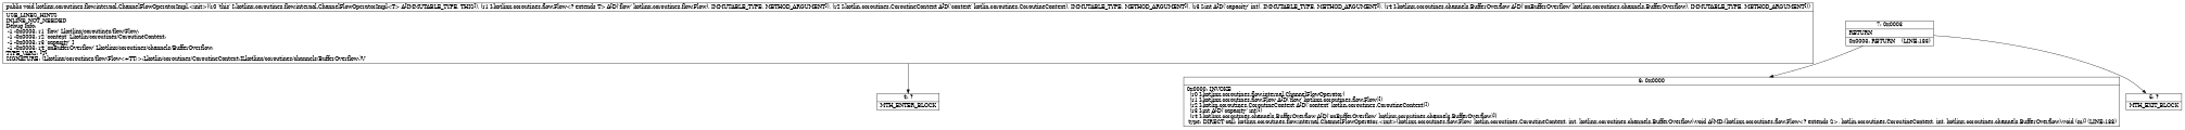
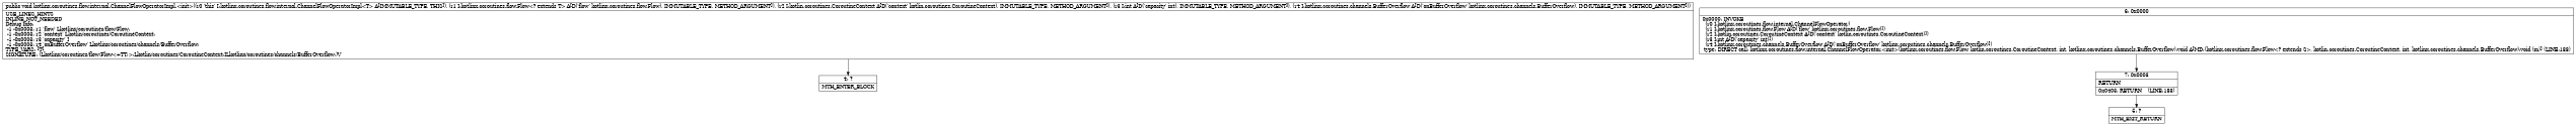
  digraph {
    node [shape=record]
    n1 [label="{4\:\ ?|MTH_ENTER_BLOCK\l}"]
    n2 [label="{6\:\ 0x0000|0x0000: INVOKE  \l  (r0 I:kotlinx.coroutines.flow.internal.ChannelFlowOperator)\l  (r1 I:kotlinx.coroutines.flow.Flow A[D('flow' kotlinx.coroutines.flow.Flow)])\l  (r2 I:kotlin.coroutines.CoroutineContext A[D('context' kotlin.coroutines.CoroutineContext)])\l  (r3 I:int A[D('capacity' int)])\l  (r4 I:kotlinx.coroutines.channels.BufferOverflow A[D('onBufferOverflow' kotlinx.coroutines.channels.BufferOverflow)])\l type: DIRECT call: kotlinx.coroutines.flow.internal.ChannelFlowOperator.\<init\>(kotlinx.coroutines.flow.Flow, kotlin.coroutines.CoroutineContext, int, kotlinx.coroutines.channels.BufferOverflow):void A[MD:(kotlinx.coroutines.flow.Flow\<? extends S\>, kotlin.coroutines.CoroutineContext, int, kotlinx.coroutines.channels.BufferOverflow):void (m)] (LINE:188)\l}"]
-   n3 [label="{7\:\ 0x0003|RETURN\l|0x0003: RETURN    (LINE:183)\l}"]
-   n4 [label="{5\:\ ?|MTH_EXIT_BLOCK\l}"]
+   n3 [label="{7\:\ 0x0003|RETURN\l|0x0403: RETURN    (LINE:183)\l}"]
+   n4 [label="{5\:\ ?|MTH_EXIT_RETURN\l}"]
    n5 [label="{public void kotlinx.coroutines.flow.internal.ChannelFlowOperatorImpl.\<init\>((r0 'this' I:kotlinx.coroutines.flow.internal.ChannelFlowOperatorImpl\<T\> A[IMMUTABLE_TYPE, THIS]), (r1 I:kotlinx.coroutines.flow.Flow\<? extends T\> A[D('flow' kotlinx.coroutines.flow.Flow), IMMUTABLE_TYPE, METHOD_ARGUMENT]), (r2 I:kotlin.coroutines.CoroutineContext A[D('context' kotlin.coroutines.CoroutineContext), IMMUTABLE_TYPE, METHOD_ARGUMENT]), (r3 I:int A[D('capacity' int), IMMUTABLE_TYPE, METHOD_ARGUMENT]), (r4 I:kotlinx.coroutines.channels.BufferOverflow A[D('onBufferOverflow' kotlinx.coroutines.channels.BufferOverflow), IMMUTABLE_TYPE, METHOD_ARGUMENT]))  | USE_LINES_HINTS\lINLINE_NOT_NEEDED\lDebug Info:\l  \-1 \-0x0003: r1 'flow' Lkotlinx\/coroutines\/flow\/Flow;\l  \-1 \-0x0003: r2 'context' Lkotlin\/coroutines\/CoroutineContext;\l  \-1 \-0x0003: r3 'capacity' I\l  \-1 \-0x0003: r4 'onBufferOverflow' Lkotlinx\/coroutines\/channels\/BufferOverflow;\lTYPE_VARS: [T]\lSIGNATURE: (Lkotlinx\/coroutines\/flow\/Flow\<+TT;\>;Lkotlin\/coroutines\/CoroutineContext;ILkotlinx\/coroutines\/channels\/BufferOverflow;)V\l}"]
-   n3 -> n2
+   n2 -> n3
    n3 -> n4
    n5 -> n1
  }
